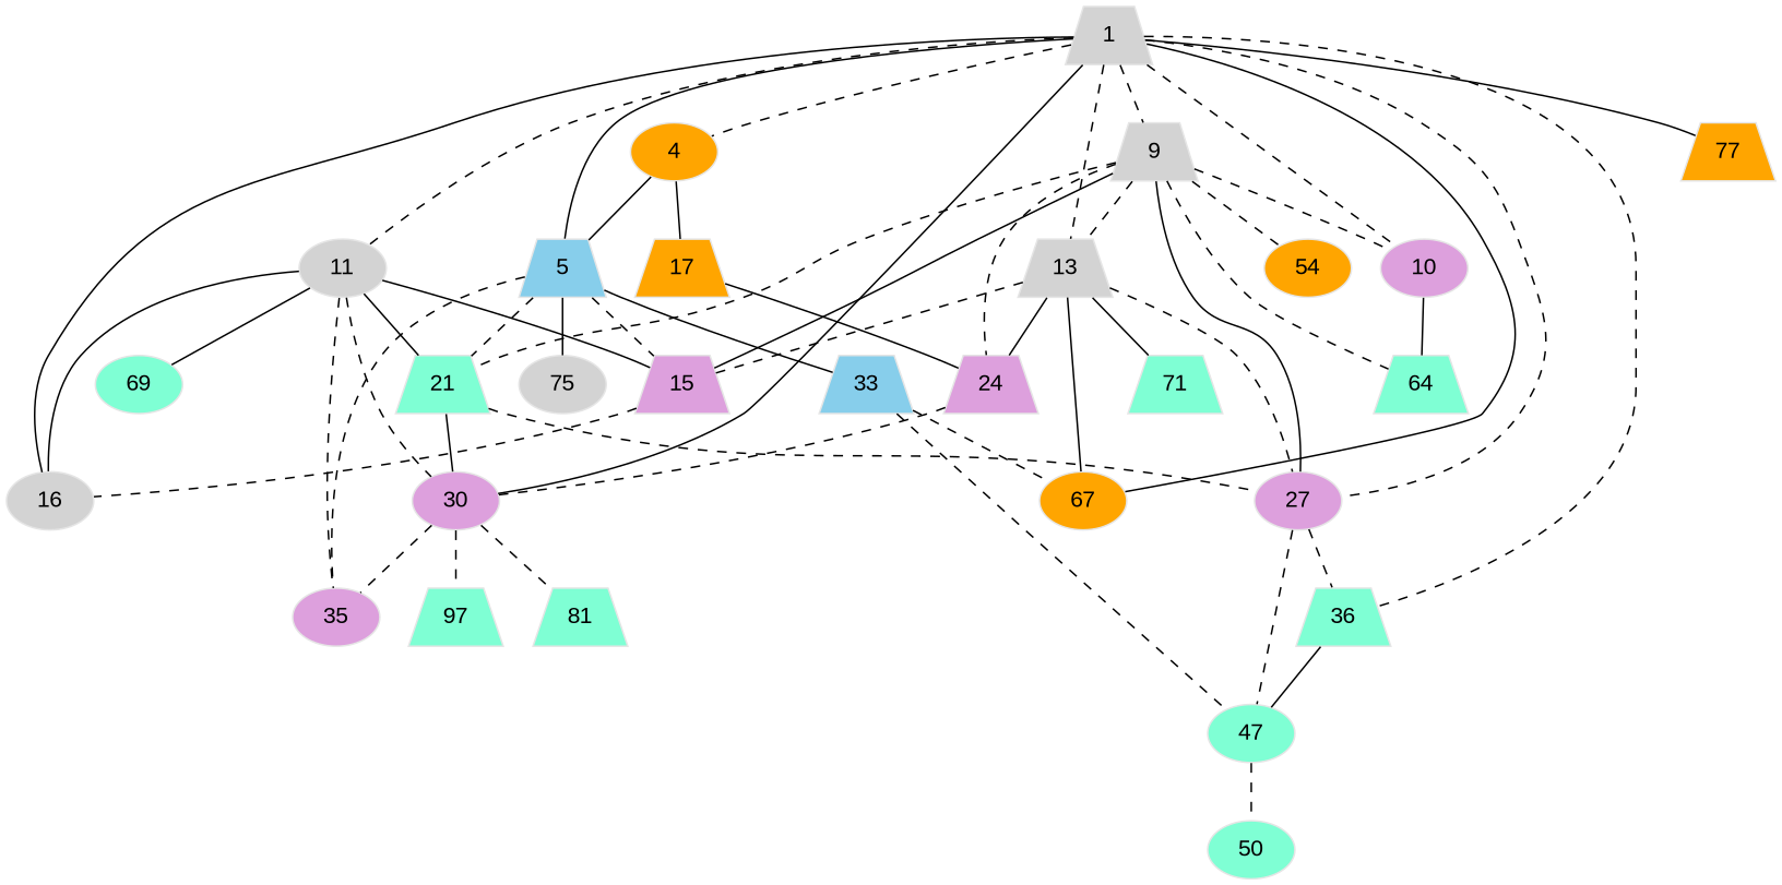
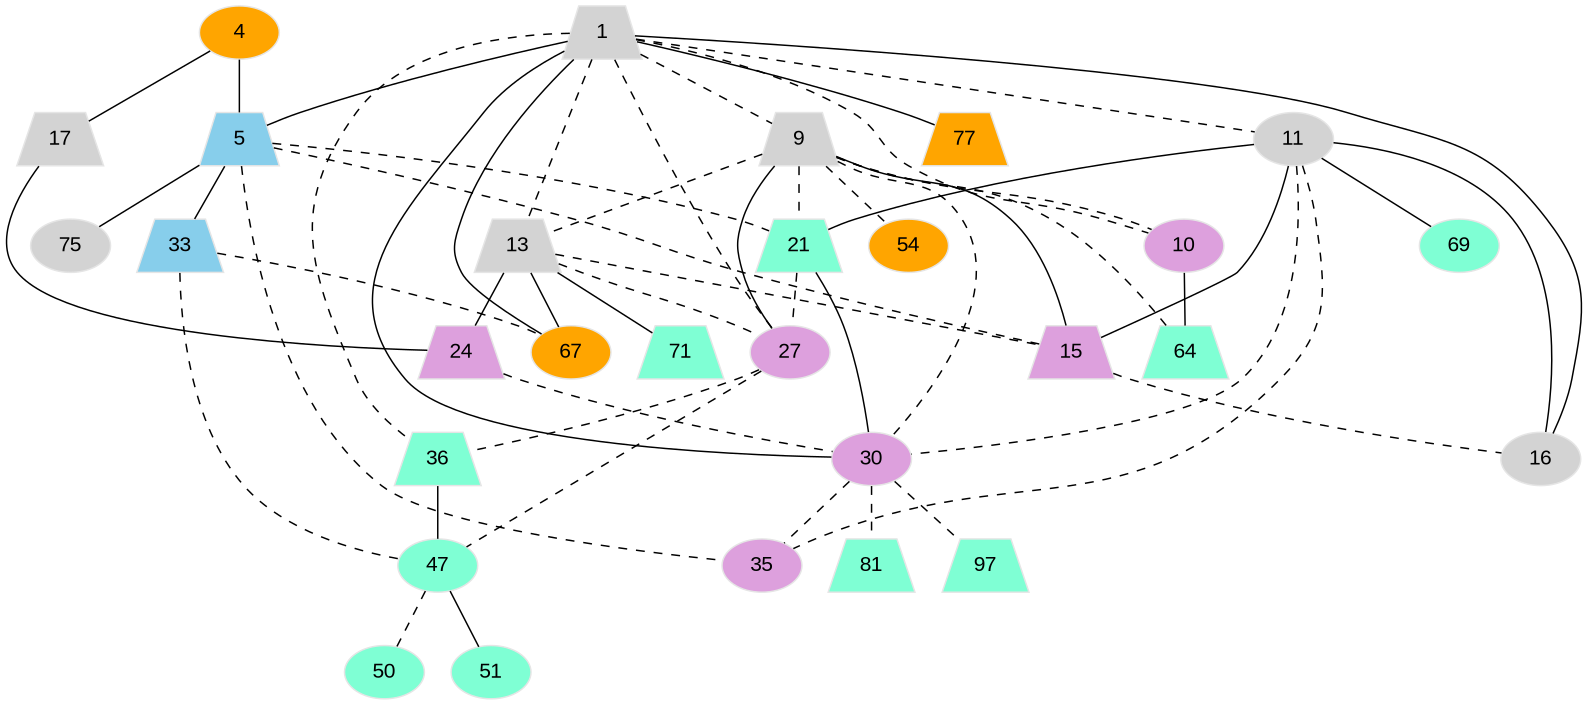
  graph {
    fontname="Liberation Sans"
    node [color=gray90 fillcolor=aquamarine fontname="Liberation Sans" shape=trapezium style=filled]
    edge [fontname="Liberation Sans" style=dashed]
    1 [fillcolor=lightgrey super="+6+3+2+79"]
    4 [fillcolor=orange shape=ellipse super="+89+7+14"]
    5 [fillcolor=skyblue super="+8"]
    9 [fillcolor=lightgrey super="+40+18+12"]
    10 [fillcolor=plum shape=ellipse super="+60"]
    11 [fillcolor=lightgrey shape=ellipse super="+29+23"]
    13 [fillcolor=lightgrey super="+43+19+65+55"]
    16 [fillcolor=lightgrey shape=ellipse super="+58"]
    27 [fillcolor=plum shape=ellipse super="+56+44"]
    30 [fillcolor=plum shape=ellipse super="+78+32+61"]
    36 [super="+84"]
    67 [fillcolor=orange shape=ellipse super="+90+83"]
    77 [fillcolor=orange]
-   17 [fillcolor=orange]
+   17 [fillcolor=lightgrey]
    15 [fillcolor=plum super="+22"]
    21 [super="+86+41+92+74"]
    33 [fillcolor=skyblue super="+49"]
    35 [fillcolor=plum shape=ellipse]
    75 [fillcolor=lightgrey shape=ellipse]
    54 [fillcolor=orange shape=ellipse]
    64 [super="+99"]
    69 [shape=ellipse]
    24 [fillcolor=plum super="+46+98"]
    71
    47 [shape=ellipse super="+48+73"]
    81
    97
    50 [shape=ellipse super="+82"]
-   1 -- 4
+   51 [shape=ellipse]
    1 -- 5 [style=solid]
    1 -- 9 [weight=2]
    1 -- 10
    1 -- 11
    1 -- 13 [weight=2]
    1 -- 16 [style=solid]
    1 -- 27
    1 -- 30 [style=solid]
    1 -- 36
    1 -- 67 [style=solid]
    1 -- 77 [style=solid]
    4 -- 5 [style=solid weight=2]
    4 -- 17 [style=solid]
    5 -- 15
    5 -- 21
    5 -- 33 [style=solid]
    5 -- 35
    5 -- 75 [style=solid]
    9 -- 10
    9 -- 13
    9 -- 27 [style=solid]
-   9 -- 24
+   9 -- 30
    9 -- 15 [style=solid]
    9 -- 21 [weight=2]
    9 -- 54
    9 -- 64
    10 -- 64 [style=solid]
    11 -- 16 [style=solid]
    11 -- 30
    11 -- 15 [style=solid]
    11 -- 21 [style=solid weight=2]
    11 -- 35
    11 -- 69 [style=solid]
    13 -- 27
    13 -- 67 [style=solid]
    13 -- 15
    13 -- 24 [style=solid]
    13 -- 71 [style=solid]
    27 -- 36
    27 -- 47
    30 -- 35
    30 -- 81
    30 -- 97
    36 -- 47 [style=solid]
    17 -- 24 [style=solid]
    15 -- 16
    21 -- 27
    21 -- 30 [style=solid]
    33 -- 67
    33 -- 47
    24 -- 30
    47 -- 50
+   47 -- 51 [style=solid]
  }
